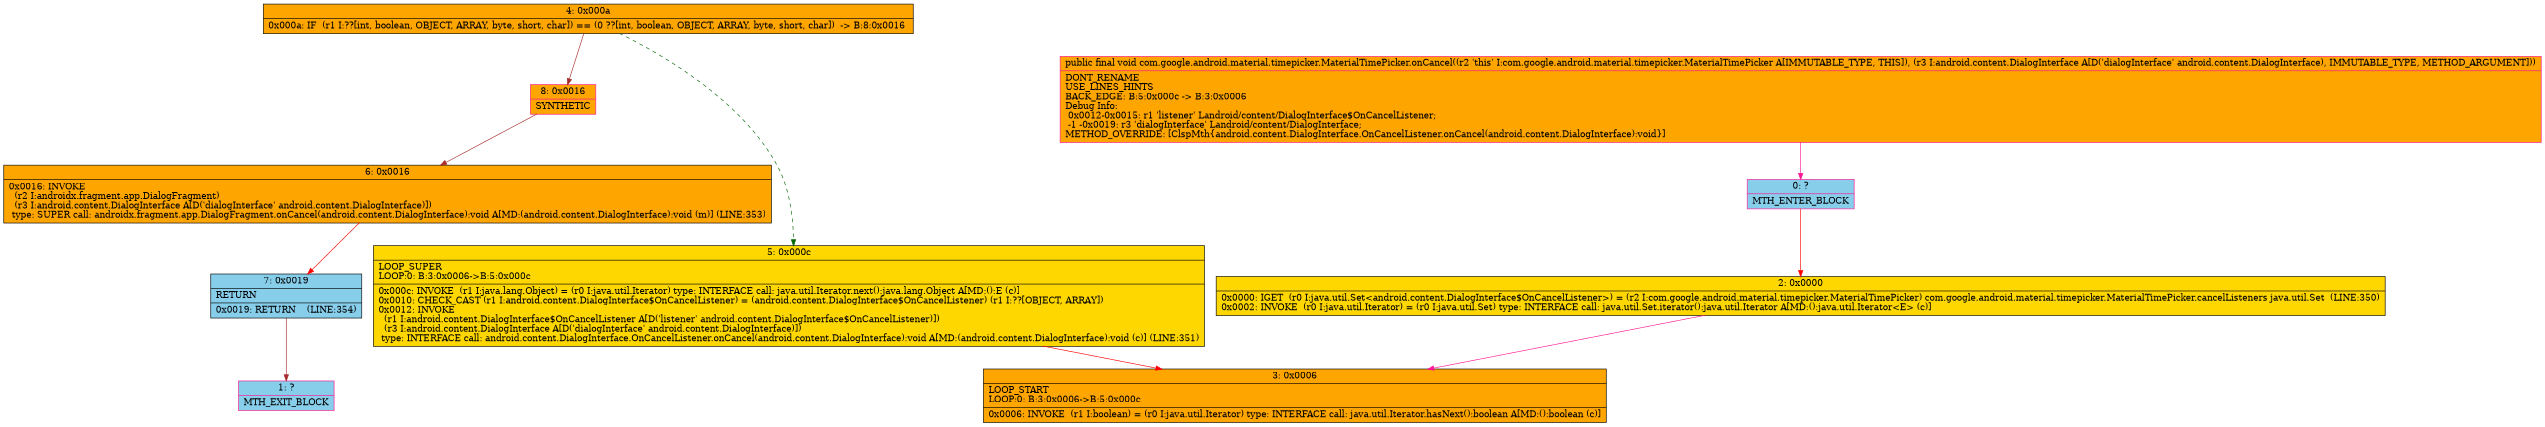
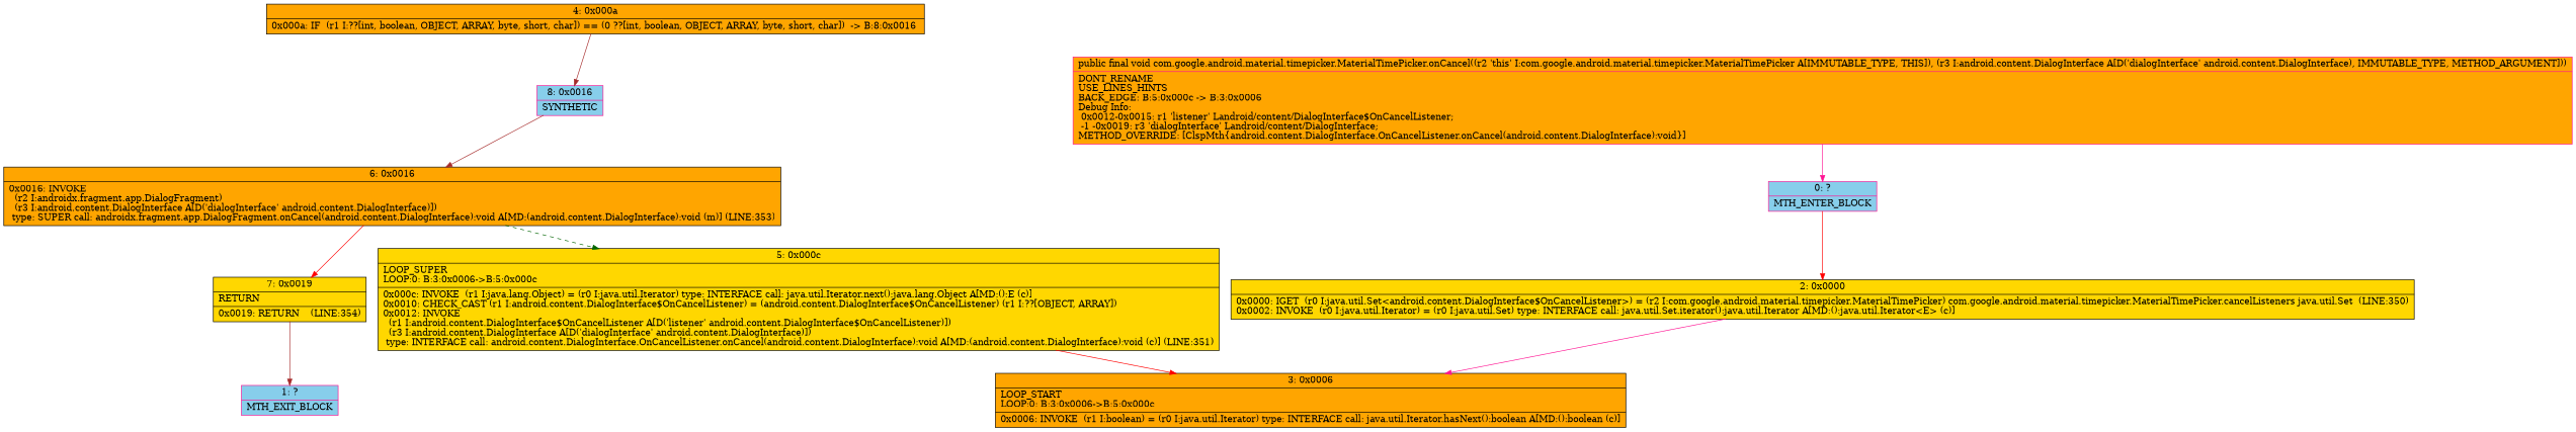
  digraph {
    node [color=black fillcolor=orange shape=record style=filled]
    edge [color=red]
    n1 [color=deeppink fillcolor=skyblue label="{0\:\ ?|MTH_ENTER_BLOCK\l}"]
    n2 [fillcolor=gold label="{2\:\ 0x0000|0x0000: IGET  (r0 I:java.util.Set\<android.content.DialogInterface$OnCancelListener\>) = (r2 I:com.google.android.material.timepicker.MaterialTimePicker) com.google.android.material.timepicker.MaterialTimePicker.cancelListeners java.util.Set  (LINE:350)\l0x0002: INVOKE  (r0 I:java.util.Iterator) = (r0 I:java.util.Set) type: INTERFACE call: java.util.Set.iterator():java.util.Iterator A[MD:():java.util.Iterator\<E\> (c)]\l}"]
    n3 [label="{3\:\ 0x0006|LOOP_START\lLOOP:0: B:3:0x0006\-\>B:5:0x000c\l|0x0006: INVOKE  (r1 I:boolean) = (r0 I:java.util.Iterator) type: INTERFACE call: java.util.Iterator.hasNext():boolean A[MD:():boolean (c)]\l}"]
    n4 [label="{4\:\ 0x000a|0x000a: IF  (r1 I:??[int, boolean, OBJECT, ARRAY, byte, short, char]) == (0 ??[int, boolean, OBJECT, ARRAY, byte, short, char])  \-\> B:8:0x0016 \l}"]
    n5 [fillcolor=gold label="{5\:\ 0x000c|LOOP_SUPER\lLOOP:0: B:3:0x0006\-\>B:5:0x000c\l|0x000c: INVOKE  (r1 I:java.lang.Object) = (r0 I:java.util.Iterator) type: INTERFACE call: java.util.Iterator.next():java.lang.Object A[MD:():E (c)]\l0x0010: CHECK_CAST (r1 I:android.content.DialogInterface$OnCancelListener) = (android.content.DialogInterface$OnCancelListener) (r1 I:??[OBJECT, ARRAY]) \l0x0012: INVOKE  \l  (r1 I:android.content.DialogInterface$OnCancelListener A[D('listener' android.content.DialogInterface$OnCancelListener)])\l  (r3 I:android.content.DialogInterface A[D('dialogInterface' android.content.DialogInterface)])\l type: INTERFACE call: android.content.DialogInterface.OnCancelListener.onCancel(android.content.DialogInterface):void A[MD:(android.content.DialogInterface):void (c)] (LINE:351)\l}"]
-   n6 [color=deeppink label="{8\:\ 0x0016|SYNTHETIC\l}"]
+   n6 [color=deeppink fillcolor=skyblue label="{8\:\ 0x0016|SYNTHETIC\l}"]
    n7 [label="{6\:\ 0x0016|0x0016: INVOKE  \l  (r2 I:androidx.fragment.app.DialogFragment)\l  (r3 I:android.content.DialogInterface A[D('dialogInterface' android.content.DialogInterface)])\l type: SUPER call: androidx.fragment.app.DialogFragment.onCancel(android.content.DialogInterface):void A[MD:(android.content.DialogInterface):void (m)] (LINE:353)\l}"]
-   n8 [fillcolor=skyblue label="{7\:\ 0x0019|RETURN\l|0x0019: RETURN    (LINE:354)\l}"]
+   n8 [fillcolor=gold label="{7\:\ 0x0019|RETURN\l|0x0019: RETURN    (LINE:354)\l}"]
    n9 [color=deeppink fillcolor=skyblue label="{1\:\ ?|MTH_EXIT_BLOCK\l}"]
    n10 [color=deeppink label="{public final void com.google.android.material.timepicker.MaterialTimePicker.onCancel((r2 'this' I:com.google.android.material.timepicker.MaterialTimePicker A[IMMUTABLE_TYPE, THIS]), (r3 I:android.content.DialogInterface A[D('dialogInterface' android.content.DialogInterface), IMMUTABLE_TYPE, METHOD_ARGUMENT]))  | DONT_RENAME\lUSE_LINES_HINTS\lBACK_EDGE: B:5:0x000c \-\> B:3:0x0006\lDebug Info:\l  0x0012\-0x0015: r1 'listener' Landroid\/content\/DialogInterface$OnCancelListener;\l  \-1 \-0x0019: r3 'dialogInterface' Landroid\/content\/DialogInterface;\lMETHOD_OVERRIDE: [ClspMth\{android.content.DialogInterface.OnCancelListener.onCancel(android.content.DialogInterface):void\}]\l}"]
    n1 -> n2
    n2 -> n3 [color=deeppink]
-   n4 -> n5 [color=darkgreen style=dashed]
+   n7 -> n5 [color=darkgreen style=dashed]
    n4 -> n6 [color=brown]
    n5 -> n3
    n6 -> n7 [color=brown]
    n7 -> n8
    n8 -> n9 [color=brown]
    n10 -> n1 [color=deeppink]
  }
